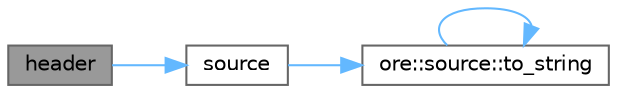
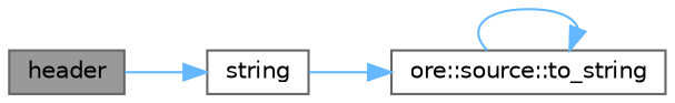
  digraph {
    rankdir=LR
    node [color=grey40 fillcolor=white fontname=Helvetica fontsize=10 shape=box style=filled]
    edge [color=steelblue1 fontname=Helvetica fontsize=10 labelfontname=Helvetica labelfontsize=10 style=solid]
    n1 [color=gray40 fillcolor=grey60 fontcolor=black height=0.2 label=header width=0.4]
-   n2 [height=0.2 label=source width=0.4]
+   n2 [height=0.2 label=string width=0.4]
    n3 [height=0.2 label="ore::source::to_string" width=0.4]
    n1 -> n2
    n2 -> n3
    n3 -> n3
  }
